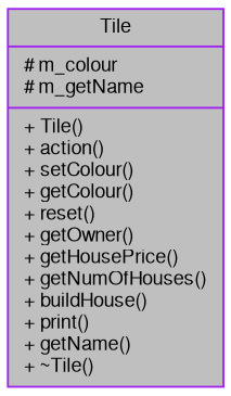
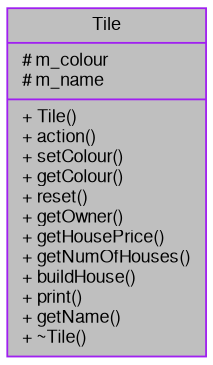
  digraph {
-   n1 [color=purple fillcolor=grey75 fontcolor=black fontname=FreeSans fontsize=10 height=0.2 label="{Tile\n|# m_colour\l# m_getName\l|+ Tile()\l+ action()\l+ setColour()\l+ getColour()\l+ reset()\l+ getOwner()\l+ getHousePrice()\l+ getNumOfHouses()\l+ buildHouse()\l+ print()\l+ getName()\l+ ~Tile()\l}" shape=record style=filled width=0.4]
+   n1 [color=purple fillcolor=grey75 fontcolor=black fontname=FreeSans fontsize=10 height=0.2 label="{Tile\n|# m_colour\l# m_name\l|+ Tile()\l+ action()\l+ setColour()\l+ getColour()\l+ reset()\l+ getOwner()\l+ getHousePrice()\l+ getNumOfHouses()\l+ buildHouse()\l+ print()\l+ getName()\l+ ~Tile()\l}" shape=record style=filled width=0.4]
  }
